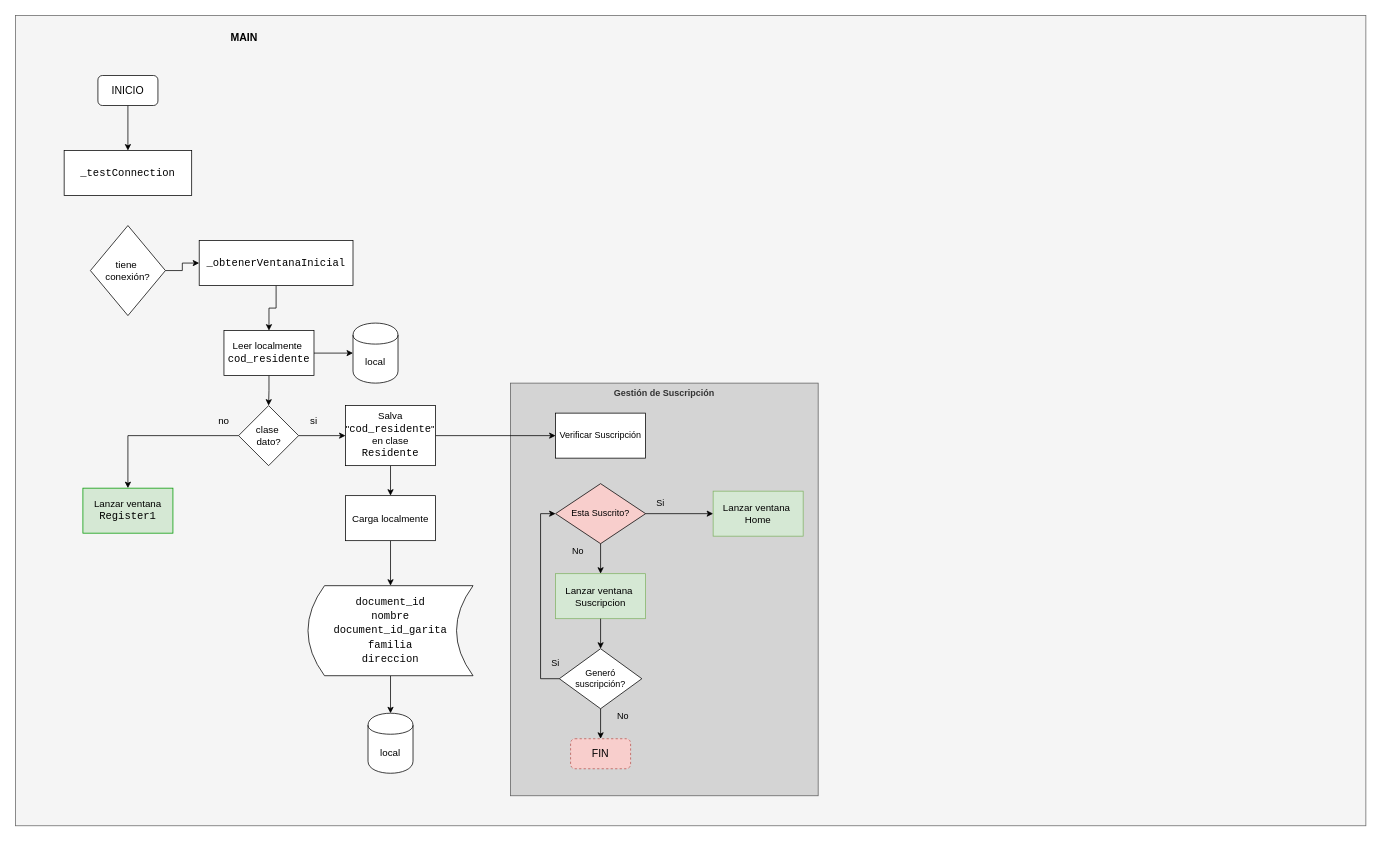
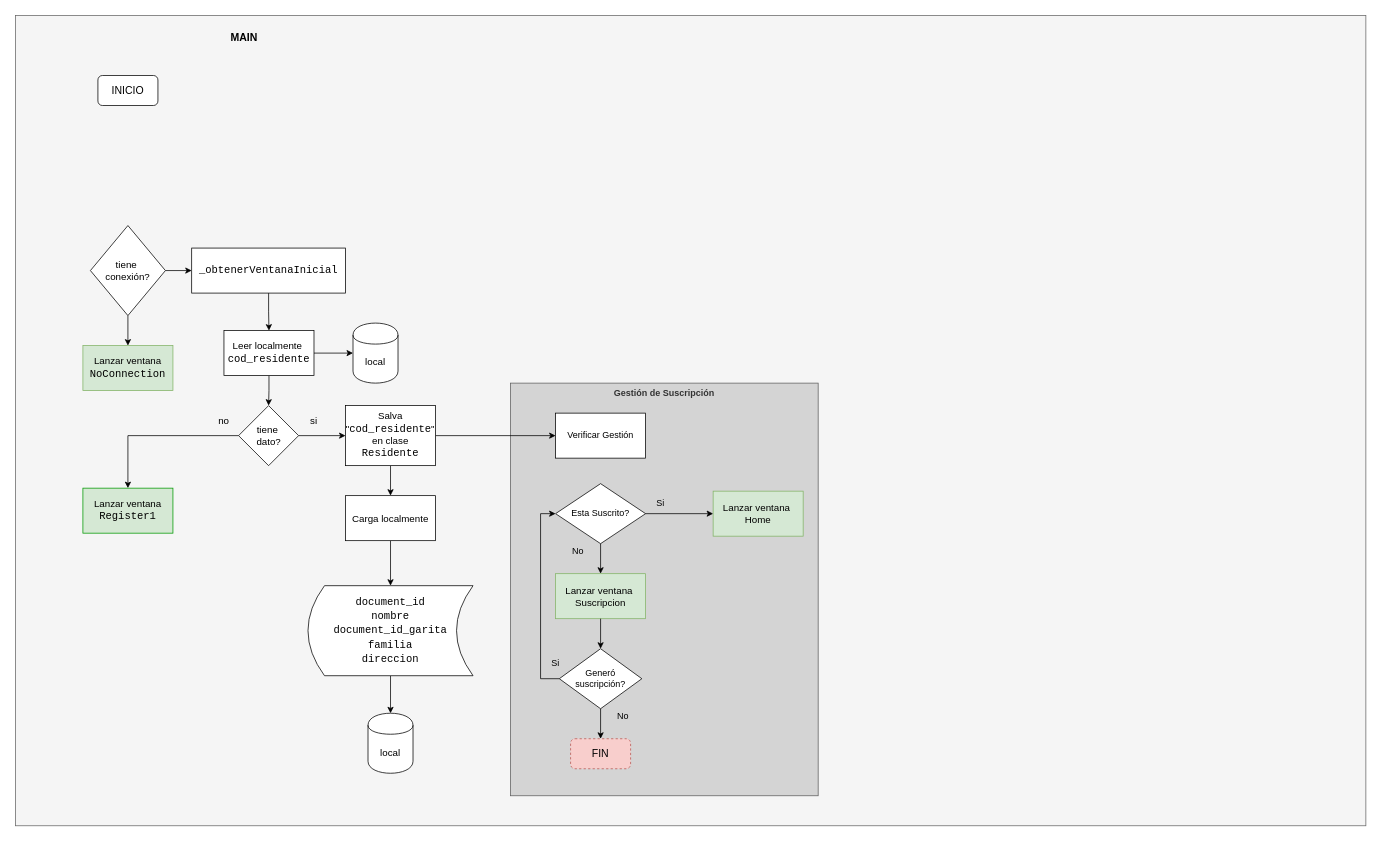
  <mxCell id="0" />
  <mxCell id="1" parent="0" />
  <mxCell id="2" value="" style="rounded=0;whiteSpace=wrap;html=1;fillColor=#f5f5f5;strokeColor=#666666;fontColor=#333333;" parent="1" vertex="1"><mxGeometry x="20" y="20" width="1800" height="1080" as="geometry" /></mxCell>
  <mxCell id="3" value="Gestión de Suscripción" style="rounded=0;whiteSpace=wrap;html=1;fontColor=#333333;strokeColor=#5E5E5E;fillColor=#D4D4D4;fontStyle=1;verticalAlign=top;" vertex="1" parent="1"><mxGeometry x="680" y="510" width="410" height="550" as="geometry" /></mxCell>
  <mxCell id="4" value="MAIN" style="text;html=1;strokeColor=none;fillColor=none;align=center;verticalAlign=middle;whiteSpace=wrap;rounded=0;fontSize=14;fontStyle=1" parent="1" vertex="1"><mxGeometry x="305" y="40" width="40" height="20" as="geometry" /></mxCell>
- <mxCell id="5" style="edgeStyle=orthogonalEdgeStyle;rounded=0;orthogonalLoop=1;jettySize=auto;html=1;exitX=0.5;exitY=1;exitDx=0;exitDy=0;entryX=0.5;entryY=0;entryDx=0;entryDy=0;fontSize=13;" parent="1" source="6" target="7" edge="1"><mxGeometry relative="1" as="geometry" /></mxCell>
  <mxCell id="6" value="INICIO" style="rounded=1;whiteSpace=wrap;html=1;fontSize=14;" parent="1" vertex="1"><mxGeometry x="130" y="100" width="80" height="40" as="geometry" /></mxCell>
- <mxCell id="7" value="&lt;div style=&quot;font-family: &amp;#34;consolas&amp;#34; , &amp;#34;courier new&amp;#34; , monospace ; font-size: 14px ; line-height: 19px&quot;&gt;&lt;span&gt;_testConnection&lt;/span&gt;&lt;/div&gt;" style="rounded=0;whiteSpace=wrap;html=1;fontSize=13;" parent="1" vertex="1"><mxGeometry x="85" y="200" width="170" height="60" as="geometry" /></mxCell>
  <mxCell id="8" style="edgeStyle=orthogonalEdgeStyle;rounded=0;orthogonalLoop=1;jettySize=auto;html=1;exitX=1;exitY=0.5;exitDx=0;exitDy=0;entryX=0;entryY=0.5;entryDx=0;entryDy=0;fontSize=13;" parent="1" source="10" target="12" edge="1"><mxGeometry relative="1" as="geometry" /></mxCell>
+ <mxCell id="9" style="edgeStyle=orthogonalEdgeStyle;rounded=0;orthogonalLoop=1;jettySize=auto;html=1;exitX=0.5;exitY=1;exitDx=0;exitDy=0;fontSize=13;" parent="1" source="10" target="13" edge="1"><mxGeometry relative="1" as="geometry" /></mxCell>
  <mxCell id="10" value="tiene&amp;nbsp;&lt;br&gt;conexión?" style="rhombus;whiteSpace=wrap;html=1;fontSize=13;" parent="1" vertex="1"><mxGeometry x="120" y="300" width="100" height="120" as="geometry" /></mxCell>
  <mxCell id="11" style="edgeStyle=orthogonalEdgeStyle;rounded=0;orthogonalLoop=1;jettySize=auto;html=1;exitX=0.5;exitY=1;exitDx=0;exitDy=0;fontSize=13;" parent="1" source="12" target="16" edge="1"><mxGeometry relative="1" as="geometry" /></mxCell>
- <mxCell id="12" value="&lt;div style=&quot;font-family: &amp;#34;consolas&amp;#34; , &amp;#34;courier new&amp;#34; , monospace ; font-size: 14px ; line-height: 19px&quot;&gt;&lt;span&gt;_obtenerVentanaInicial&lt;/span&gt;&lt;/div&gt;" style="rounded=0;whiteSpace=wrap;html=1;fontSize=13;" parent="1" vertex="1"><mxGeometry x="265" y="320" width="205" height="60" as="geometry" /></mxCell>
+ <mxCell id="12" value="&lt;div style=&quot;font-family: &amp;#34;consolas&amp;#34; , &amp;#34;courier new&amp;#34; , monospace ; font-size: 14px ; line-height: 19px&quot;&gt;&lt;span&gt;_obtenerVentanaInicial&lt;/span&gt;&lt;/div&gt;" style="rounded=0;whiteSpace=wrap;html=1;fontSize=13;" parent="1" vertex="1"><mxGeometry x="255" y="330" width="205" height="60" as="geometry" /></mxCell>
+ <mxCell id="13" value="Lanzar ventana&lt;br&gt;&lt;div style=&quot;font-family: &amp;#34;consolas&amp;#34; , &amp;#34;courier new&amp;#34; , monospace ; font-size: 14px ; line-height: 19px&quot;&gt;&lt;span&gt;NoConnection&lt;/span&gt;&lt;/div&gt;" style="rounded=0;whiteSpace=wrap;html=1;fontSize=13;fillColor=#d5e8d4;strokeColor=#82b366;" parent="1" vertex="1"><mxGeometry x="110" y="460" width="120" height="60" as="geometry" /></mxCell>
  <mxCell id="14" style="edgeStyle=orthogonalEdgeStyle;rounded=0;orthogonalLoop=1;jettySize=auto;html=1;exitX=1;exitY=0.5;exitDx=0;exitDy=0;fontSize=13;" parent="1" source="16" target="17" edge="1"><mxGeometry relative="1" as="geometry" /></mxCell>
  <mxCell id="15" style="edgeStyle=orthogonalEdgeStyle;rounded=0;orthogonalLoop=1;jettySize=auto;html=1;exitX=0.5;exitY=1;exitDx=0;exitDy=0;entryX=0.5;entryY=0;entryDx=0;entryDy=0;fontSize=13;" parent="1" source="16" target="20" edge="1"><mxGeometry relative="1" as="geometry" /></mxCell>
  <mxCell id="16" value="Leer localmente&amp;nbsp;&lt;br&gt;&lt;div style=&quot;font-family: &amp;#34;consolas&amp;#34; , &amp;#34;courier new&amp;#34; , monospace ; font-size: 14px ; line-height: 19px&quot;&gt;cod_residente&lt;/div&gt;" style="rounded=0;whiteSpace=wrap;html=1;fontSize=13;" parent="1" vertex="1"><mxGeometry x="298" y="440" width="120" height="60" as="geometry" /></mxCell>
  <mxCell id="17" value="local" style="shape=cylinder;whiteSpace=wrap;html=1;boundedLbl=1;backgroundOutline=1;fontSize=13;" parent="1" vertex="1"><mxGeometry x="470" y="430" width="60" height="80" as="geometry" /></mxCell>
  <mxCell id="18" value="" style="edgeStyle=orthogonalEdgeStyle;rounded=0;orthogonalLoop=1;jettySize=auto;html=1;fontSize=13;" parent="1" source="20" target="24" edge="1"><mxGeometry relative="1" as="geometry" /></mxCell>
  <mxCell id="19" style="edgeStyle=orthogonalEdgeStyle;rounded=0;orthogonalLoop=1;jettySize=auto;html=1;exitX=0;exitY=0.5;exitDx=0;exitDy=0;fontSize=13;" parent="1" source="20" target="31" edge="1"><mxGeometry relative="1" as="geometry" /></mxCell>
- <mxCell id="20" value="clase&amp;nbsp;&lt;br&gt;dato?" style="rhombus;whiteSpace=wrap;html=1;fontSize=13;" parent="1" vertex="1"><mxGeometry x="317.5" y="540" width="80" height="80" as="geometry" /></mxCell>
+ <mxCell id="20" value="tiene&amp;nbsp;&lt;br&gt;dato?" style="rhombus;whiteSpace=wrap;html=1;fontSize=13;" parent="1" vertex="1"><mxGeometry x="317.5" y="540" width="80" height="80" as="geometry" /></mxCell>
  <mxCell id="21" value="si" style="text;html=1;strokeColor=none;fillColor=none;align=center;verticalAlign=middle;whiteSpace=wrap;rounded=0;fontSize=13;" parent="1" vertex="1"><mxGeometry x="398" y="550" width="40" height="20" as="geometry" /></mxCell>
  <mxCell id="22" style="edgeStyle=orthogonalEdgeStyle;rounded=0;orthogonalLoop=1;jettySize=auto;html=1;exitX=0.5;exitY=1;exitDx=0;exitDy=0;entryX=0.5;entryY=0;entryDx=0;entryDy=0;fontSize=13;" parent="1" source="24" target="26" edge="1"><mxGeometry relative="1" as="geometry" /></mxCell>
  <mxCell id="23" style="edgeStyle=orthogonalEdgeStyle;rounded=0;orthogonalLoop=1;jettySize=auto;html=1;exitX=1;exitY=0.5;exitDx=0;exitDy=0;" edge="1" parent="1" source="24" target="33"><mxGeometry relative="1" as="geometry" /></mxCell>
  <mxCell id="24" value="Salva &quot;&lt;span style=&quot;font-family: &amp;#34;consolas&amp;#34; , &amp;#34;courier new&amp;#34; , monospace ; font-size: 14px&quot;&gt;cod_residente&lt;/span&gt;&lt;span&gt;&quot; en clase&lt;/span&gt;&lt;br&gt;&lt;div style=&quot;font-family: &amp;#34;consolas&amp;#34; , &amp;#34;courier new&amp;#34; , monospace ; font-size: 14px ; line-height: 19px&quot;&gt;&lt;span&gt;Residente&lt;/span&gt;&lt;/div&gt;" style="rounded=0;whiteSpace=wrap;html=1;fontSize=13;" parent="1" vertex="1"><mxGeometry x="460" y="540" width="120" height="80" as="geometry" /></mxCell>
  <mxCell id="25" style="edgeStyle=orthogonalEdgeStyle;rounded=0;orthogonalLoop=1;jettySize=auto;html=1;exitX=0.5;exitY=1;exitDx=0;exitDy=0;entryX=0.5;entryY=0;entryDx=0;entryDy=0;fontSize=13;" parent="1" source="26" target="28" edge="1"><mxGeometry relative="1" as="geometry" /></mxCell>
  <mxCell id="26" value="Carga localmente" style="rounded=0;whiteSpace=wrap;html=1;fontSize=13;" parent="1" vertex="1"><mxGeometry x="460" y="660" width="120" height="60" as="geometry" /></mxCell>
  <mxCell id="27" style="edgeStyle=orthogonalEdgeStyle;rounded=0;orthogonalLoop=1;jettySize=auto;html=1;exitX=0.5;exitY=1;exitDx=0;exitDy=0;entryX=0.5;entryY=0;entryDx=0;entryDy=0;fontSize=13;" parent="1" source="28" target="29" edge="1"><mxGeometry relative="1" as="geometry" /></mxCell>
  <mxCell id="28" value="&lt;div style=&quot;font-family: &amp;#34;consolas&amp;#34; , &amp;#34;courier new&amp;#34; , monospace ; font-size: 14px ; line-height: 19px&quot;&gt;document_id&lt;/div&gt;&lt;div style=&quot;font-family: &amp;#34;consolas&amp;#34; , &amp;#34;courier new&amp;#34; , monospace ; font-size: 14px ; line-height: 19px&quot;&gt;&lt;div style=&quot;line-height: 19px&quot;&gt;nombre&lt;/div&gt;&lt;div style=&quot;line-height: 19px&quot;&gt;&lt;div style=&quot;line-height: 19px&quot;&gt;document_id_garita&lt;/div&gt;&lt;div style=&quot;line-height: 19px&quot;&gt;&lt;div style=&quot;line-height: 19px&quot;&gt;familia&lt;/div&gt;&lt;div style=&quot;line-height: 19px&quot;&gt;&lt;div style=&quot;line-height: 19px&quot;&gt;direccion&lt;/div&gt;&lt;/div&gt;&lt;/div&gt;&lt;/div&gt;&lt;/div&gt;" style="shape=dataStorage;whiteSpace=wrap;html=1;fontSize=13;" parent="1" vertex="1"><mxGeometry x="410" y="780" width="220" height="120" as="geometry" /></mxCell>
  <mxCell id="29" value="local" style="shape=cylinder;whiteSpace=wrap;html=1;boundedLbl=1;backgroundOutline=1;fontSize=13;" parent="1" vertex="1"><mxGeometry x="490" y="950" width="60" height="80" as="geometry" /></mxCell>
  <mxCell id="30" value="no" style="text;html=1;strokeColor=none;fillColor=none;align=center;verticalAlign=middle;whiteSpace=wrap;rounded=0;fontSize=13;" parent="1" vertex="1"><mxGeometry x="277.5" y="550" width="40" height="20" as="geometry" /></mxCell>
  <mxCell id="31" value="Lanzar ventana&lt;br&gt;&lt;div style=&quot;font-family: &amp;#34;consolas&amp;#34; , &amp;#34;courier new&amp;#34; , monospace ; font-size: 14px ; line-height: 19px&quot;&gt;&lt;span&gt;Register1&lt;/span&gt;&lt;/div&gt;" style="rounded=0;whiteSpace=wrap;html=1;strokeColor=#009900;fillColor=#D5E8D4;fontSize=13;" parent="1" vertex="1"><mxGeometry x="110" y="650" width="120" height="60" as="geometry" /></mxCell>
  <mxCell id="32" value="" style="group" vertex="1" connectable="0" parent="1"><mxGeometry x="720" y="550" width="350" height="474" as="geometry" /></mxCell>
- <mxCell id="33" value="Verificar Suscripción" style="rounded=0;whiteSpace=wrap;html=1;" vertex="1" parent="32"><mxGeometry x="20" width="120" height="60" as="geometry" /></mxCell>
- <mxCell id="34" value="Esta Suscrito?" style="rhombus;whiteSpace=wrap;html=1;fillColor=#f8cecc;" vertex="1" parent="32"><mxGeometry x="20" y="94" width="120" height="80" as="geometry" /></mxCell>
+ <mxCell id="33" value="Verificar Gestión" style="rounded=0;whiteSpace=wrap;html=1;" vertex="1" parent="32"><mxGeometry x="20" width="120" height="60" as="geometry" /></mxCell>
+ <mxCell id="34" value="Esta Suscrito?" style="rhombus;whiteSpace=wrap;html=1;" vertex="1" parent="32"><mxGeometry x="20" y="94" width="120" height="80" as="geometry" /></mxCell>
  <mxCell id="35" value="Si" style="text;html=1;strokeColor=none;fillColor=none;align=center;verticalAlign=middle;whiteSpace=wrap;rounded=0;" vertex="1" parent="32"><mxGeometry x="140" y="110" width="40" height="20" as="geometry" /></mxCell>
  <mxCell id="36" value="No" style="text;html=1;strokeColor=none;fillColor=none;align=center;verticalAlign=middle;whiteSpace=wrap;rounded=0;" vertex="1" parent="32"><mxGeometry x="30" y="174" width="40" height="20" as="geometry" /></mxCell>
  <mxCell id="37" value="Lanzar ventana&amp;nbsp;&lt;br&gt;Suscripcion" style="rounded=0;whiteSpace=wrap;html=1;fontSize=13;fillColor=#d5e8d4;strokeColor=#82b366;" vertex="1" parent="32"><mxGeometry x="20" y="214" width="120" height="60" as="geometry" /></mxCell>
  <mxCell id="38" style="edgeStyle=orthogonalEdgeStyle;rounded=0;orthogonalLoop=1;jettySize=auto;html=1;exitX=0.5;exitY=1;exitDx=0;exitDy=0;entryX=0.5;entryY=0;entryDx=0;entryDy=0;" edge="1" parent="32" source="34" target="37"><mxGeometry relative="1" as="geometry" /></mxCell>
  <mxCell id="39" style="edgeStyle=orthogonalEdgeStyle;rounded=0;orthogonalLoop=1;jettySize=auto;html=1;exitX=0;exitY=0.5;exitDx=0;exitDy=0;entryX=0;entryY=0.5;entryDx=0;entryDy=0;" edge="1" parent="32" source="40" target="34"><mxGeometry relative="1" as="geometry" /></mxCell>
  <mxCell id="40" value="Generó suscripción?" style="rhombus;whiteSpace=wrap;html=1;" vertex="1" parent="32"><mxGeometry x="25" y="314" width="110" height="80" as="geometry" /></mxCell>
  <mxCell id="41" style="edgeStyle=orthogonalEdgeStyle;rounded=0;orthogonalLoop=1;jettySize=auto;html=1;exitX=0.5;exitY=1;exitDx=0;exitDy=0;entryX=0.5;entryY=0;entryDx=0;entryDy=0;" edge="1" parent="32" source="37" target="40"><mxGeometry relative="1" as="geometry" /></mxCell>
  <mxCell id="42" value="FIN" style="rounded=1;whiteSpace=wrap;html=1;fontSize=14;fillColor=#f8cecc;strokeColor=#b85450;dashed=1;" vertex="1" parent="32"><mxGeometry x="40" y="434" width="80" height="40" as="geometry" /></mxCell>
  <mxCell id="43" style="edgeStyle=orthogonalEdgeStyle;rounded=0;orthogonalLoop=1;jettySize=auto;html=1;exitX=0.5;exitY=1;exitDx=0;exitDy=0;entryX=0.5;entryY=0;entryDx=0;entryDy=0;" edge="1" parent="32" source="40" target="42"><mxGeometry relative="1" as="geometry" /></mxCell>
  <mxCell id="44" value="No" style="text;html=1;strokeColor=none;fillColor=none;align=center;verticalAlign=middle;whiteSpace=wrap;rounded=0;" vertex="1" parent="32"><mxGeometry x="90" y="394" width="40" height="20" as="geometry" /></mxCell>
  <mxCell id="45" value="Si" style="text;html=1;strokeColor=none;fillColor=none;align=center;verticalAlign=middle;whiteSpace=wrap;rounded=0;" vertex="1" parent="32"><mxGeometry y="324" width="40" height="20" as="geometry" /></mxCell>
  <mxCell id="46" value="Lanzar ventana&amp;nbsp;&lt;br&gt;Home" style="rounded=0;whiteSpace=wrap;html=1;fontSize=13;fillColor=#d5e8d4;strokeColor=#82b366;" vertex="1" parent="32"><mxGeometry x="230" y="104" width="120" height="60" as="geometry" /></mxCell>
  <mxCell id="47" style="edgeStyle=orthogonalEdgeStyle;rounded=0;orthogonalLoop=1;jettySize=auto;html=1;exitX=1;exitY=0.5;exitDx=0;exitDy=0;entryX=0;entryY=0.5;entryDx=0;entryDy=0;" edge="1" parent="32" source="34" target="46"><mxGeometry relative="1" as="geometry" /></mxCell>
